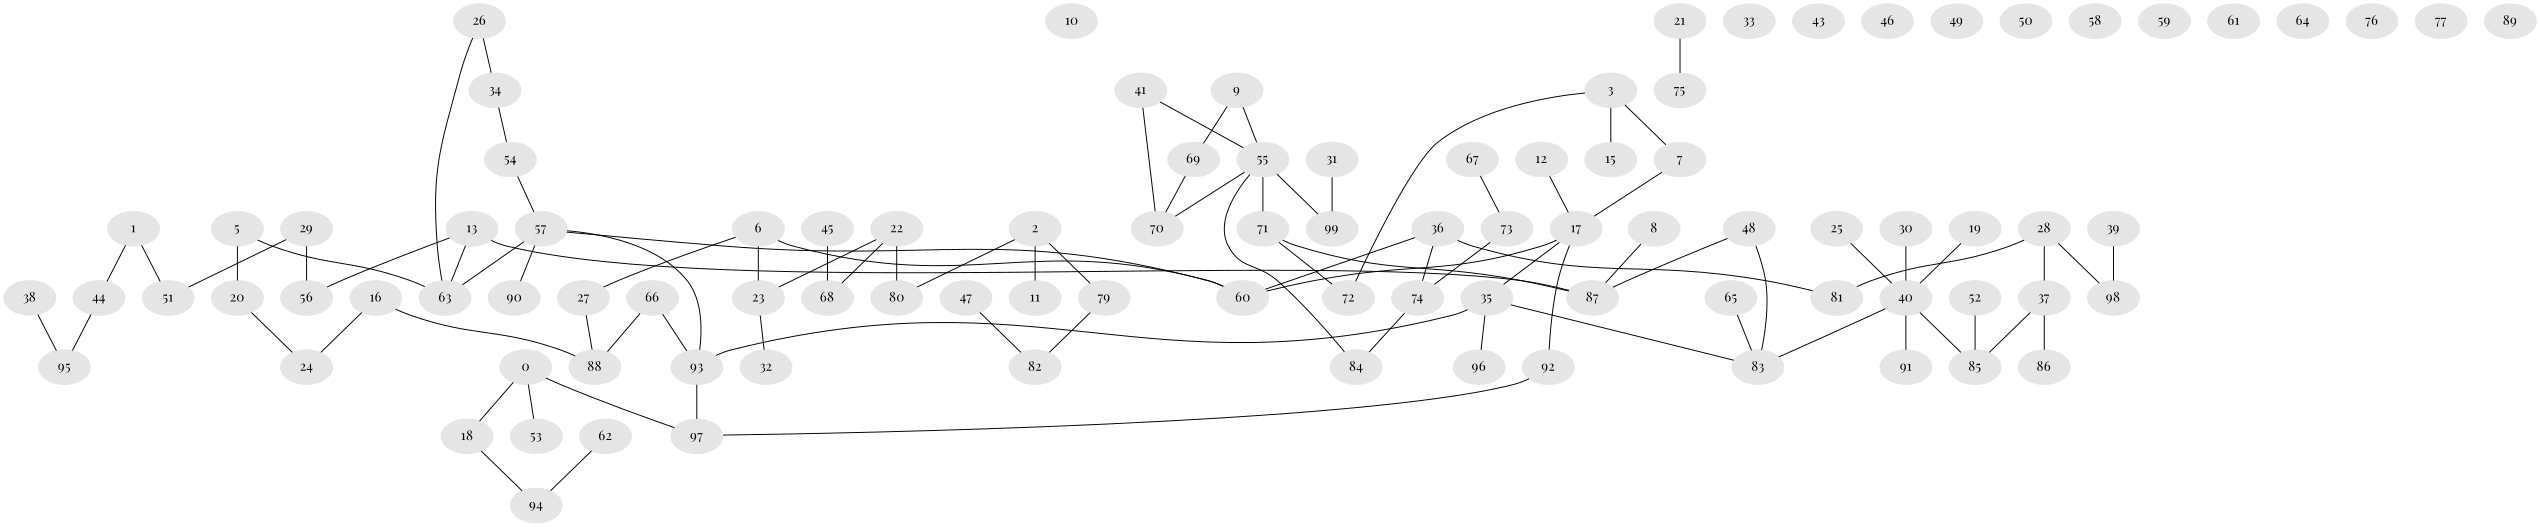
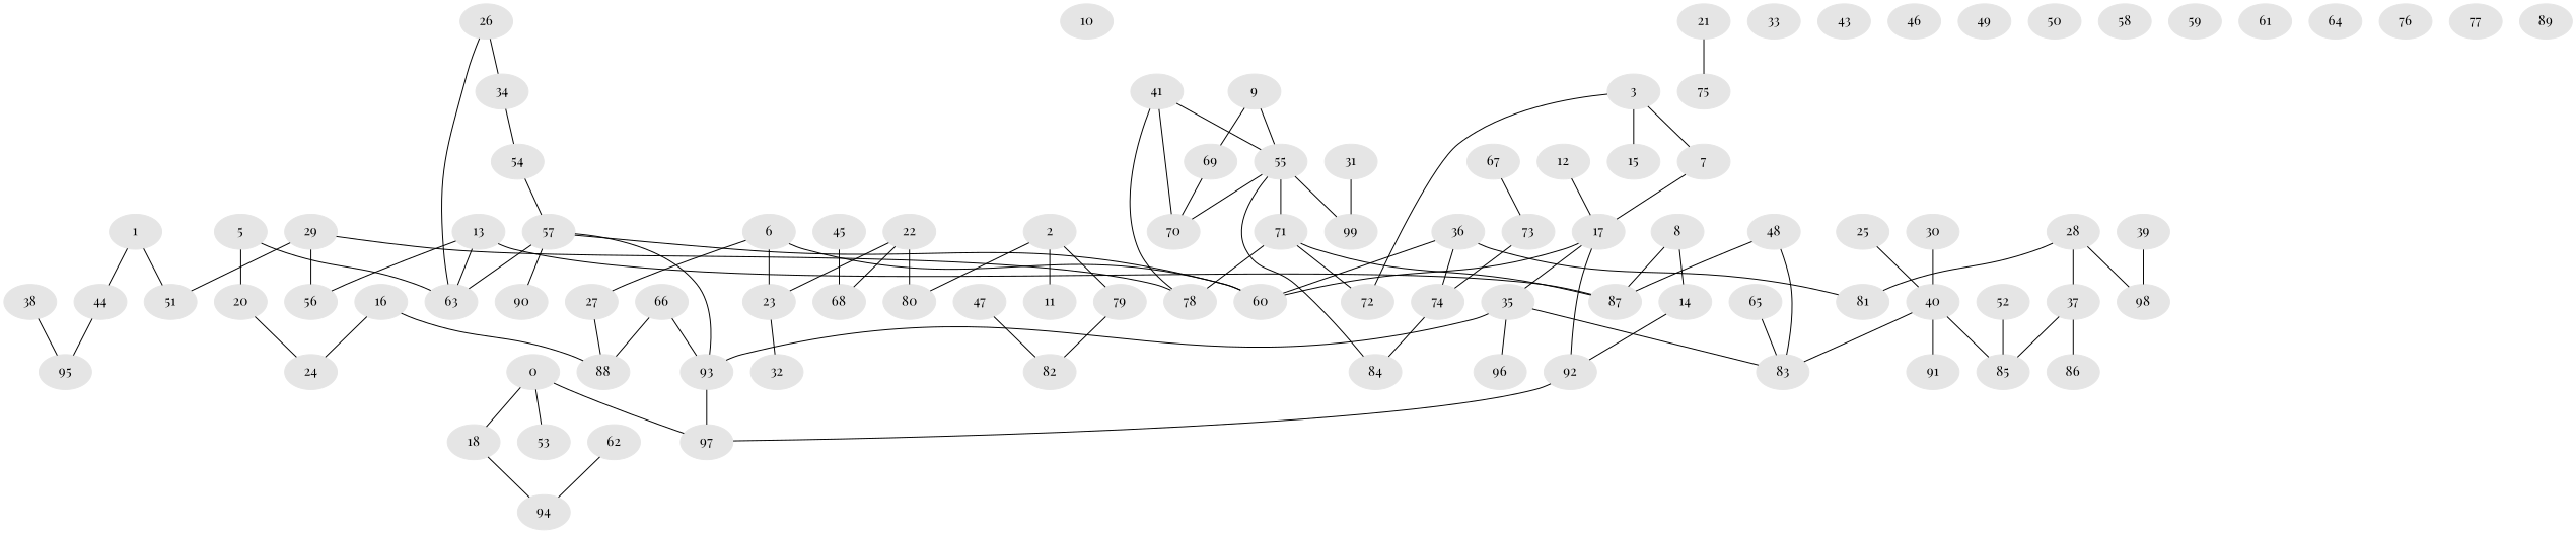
  graph {
    fontname="Playfair Display"
    node [color=gray90 fontname="Playfair Display" style=filled]
    edge [fontname="Playfair Display"]
    1
    44
    51
    95
    2
    11
    79
    80
    82
    3
    7
    15
    72
    17
    n15 [label=0]
    18
    53
    97
    94
    5
    20
    63
    24
    6
    23
    27
    60
    32
    88
    92
    35
    8
+   14
    87
    9
    55
    69
    70
    71
    84
    99
    10
    12
    13
    56
    16
    83
    93
    96
-   19
    40
    85
    91
    21
    75
    22
    68
    25
    26
    34
    54
    28
    37
    81
    98
    86
    29
+   78
    30
    31
    33
    57
    36
    74
    38
    39
    41
    43
    45
    46
    47
    48
    49
    50
    52
    90
    58
    59
    61
    62
    64
    65
    66
    67
    73
    76
    77
    89
    1 -- 44
    1 -- 51
    44 -- 95
    2 -- 11
    2 -- 79
    2 -- 80
    79 -- 82
    3 -- 7
    3 -- 15
    3 -- 72
    7 -- 17
    17 -- 60
    17 -- 92
    17 -- 35
    n15 -- 18
    n15 -- 53
    n15 -- 97
    18 -- 94
    5 -- 20
    5 -- 63
    20 -- 24
    6 -- 23
    6 -- 27
    6 -- 60
    23 -- 32
    27 -- 88
    92 -- 97
    35 -- 83
    35 -- 93
    35 -- 96
+   8 -- 14
    8 -- 87
+   14 -- 92
    9 -- 55
    9 -- 69
    55 -- 70
    55 -- 71
    55 -- 84
    55 -- 99
    69 -- 70
    71 -- 72
    71 -- 87
+   71 -- 78
    12 -- 17
    13 -- 63
    13 -- 87
    13 -- 56
    16 -- 24
    16 -- 88
    93 -- 97
-   19 -- 40
    40 -- 83
    40 -- 85
    40 -- 91
    21 -- 75
    22 -- 80
    22 -- 23
    22 -- 68
    25 -- 40
    26 -- 63
    26 -- 34
    34 -- 54
    54 -- 57
    28 -- 37
    28 -- 81
    28 -- 98
    37 -- 85
    37 -- 86
    29 -- 51
    29 -- 56
+   29 -- 78
    30 -- 40
    31 -- 99
    57 -- 63
    57 -- 60
    57 -- 93
    57 -- 90
    36 -- 60
    36 -- 81
    36 -- 74
    74 -- 84
    38 -- 95
    39 -- 98
    41 -- 55
    41 -- 70
+   41 -- 78
    45 -- 68
    47 -- 82
    48 -- 87
    48 -- 83
    52 -- 85
    62 -- 94
    65 -- 83
    66 -- 88
    66 -- 93
    67 -- 73
    73 -- 74
  }
